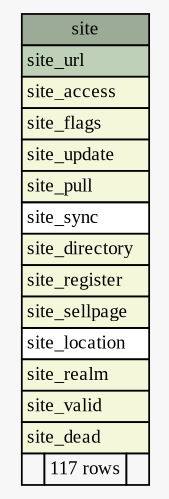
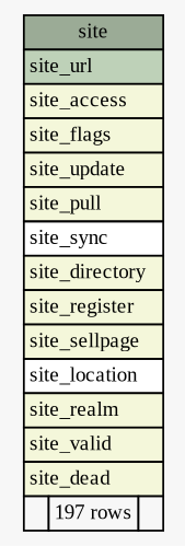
  digraph {
    bgcolor="#f7f7f7"
    fontname="Liberation Serif"
    fontsize=11
    nodesep=0.18
    rankdir=TB
    ranksep=0.46
-   n1 [fontname="Liberation Serif" fontsize=11 label=<     <TABLE BORDER="0" CELLBORDER="1" CELLSPACING="0" BGCOLOR="#ffffff">       <TR><TD COLSPAN="3" BGCOLOR="#9bab96" ALIGN="CENTER">site</TD></TR>       <TR><TD PORT="site_url" COLSPAN="3" BGCOLOR="#bed1b8" ALIGN="LEFT">site_url</TD></TR>       <TR><TD PORT="site_access" COLSPAN="3" BGCOLOR="#f4f7da" ALIGN="LEFT">site_access</TD></TR>       <TR><TD PORT="site_flags" COLSPAN="3" BGCOLOR="#f4f7da" ALIGN="LEFT">site_flags</TD></TR>       <TR><TD PORT="site_update" COLSPAN="3" BGCOLOR="#f4f7da" ALIGN="LEFT">site_update</TD></TR>       <TR><TD PORT="site_pull" COLSPAN="3" BGCOLOR="#f4f7da" ALIGN="LEFT">site_pull</TD></TR>       <TR><TD PORT="site_sync" COLSPAN="3" ALIGN="LEFT">site_sync</TD></TR>       <TR><TD PORT="site_directory" COLSPAN="3" BGCOLOR="#f4f7da" ALIGN="LEFT">site_directory</TD></TR>       <TR><TD PORT="site_register" COLSPAN="3" BGCOLOR="#f4f7da" ALIGN="LEFT">site_register</TD></TR>       <TR><TD PORT="site_sellpage" COLSPAN="3" BGCOLOR="#f4f7da" ALIGN="LEFT">site_sellpage</TD></TR>       <TR><TD PORT="site_location" COLSPAN="3" ALIGN="LEFT">site_location</TD></TR>       <TR><TD PORT="site_realm" COLSPAN="3" BGCOLOR="#f4f7da" ALIGN="LEFT">site_realm</TD></TR>       <TR><TD PORT="site_valid" COLSPAN="3" BGCOLOR="#f4f7da" ALIGN="LEFT">site_valid</TD></TR>       <TR><TD PORT="site_dead" COLSPAN="3" BGCOLOR="#f4f7da" ALIGN="LEFT">site_dead</TD></TR>       <TR><TD ALIGN="LEFT" BGCOLOR="#f7f7f7">  </TD><TD ALIGN="RIGHT" BGCOLOR="#f7f7f7">117 rows</TD><TD ALIGN="RIGHT" BGCOLOR="#f7f7f7">  </TD></TR>     </TABLE>> shape=plaintext]
+   n1 [fontname="Liberation Serif" fontsize=11 label=<     <TABLE BORDER="0" CELLBORDER="1" CELLSPACING="0" BGCOLOR="#ffffff">       <TR><TD COLSPAN="3" BGCOLOR="#9bab96" ALIGN="CENTER">site</TD></TR>       <TR><TD PORT="site_url" COLSPAN="3" BGCOLOR="#bed1b8" ALIGN="LEFT">site_url</TD></TR>       <TR><TD PORT="site_access" COLSPAN="3" BGCOLOR="#f4f7da" ALIGN="LEFT">site_access</TD></TR>       <TR><TD PORT="site_flags" COLSPAN="3" BGCOLOR="#f4f7da" ALIGN="LEFT">site_flags</TD></TR>       <TR><TD PORT="site_update" COLSPAN="3" BGCOLOR="#f4f7da" ALIGN="LEFT">site_update</TD></TR>       <TR><TD PORT="site_pull" COLSPAN="3" BGCOLOR="#f4f7da" ALIGN="LEFT">site_pull</TD></TR>       <TR><TD PORT="site_sync" COLSPAN="3" ALIGN="LEFT">site_sync</TD></TR>       <TR><TD PORT="site_directory" COLSPAN="3" BGCOLOR="#f4f7da" ALIGN="LEFT">site_directory</TD></TR>       <TR><TD PORT="site_register" COLSPAN="3" BGCOLOR="#f4f7da" ALIGN="LEFT">site_register</TD></TR>       <TR><TD PORT="site_sellpage" COLSPAN="3" BGCOLOR="#f4f7da" ALIGN="LEFT">site_sellpage</TD></TR>       <TR><TD PORT="site_location" COLSPAN="3" ALIGN="LEFT">site_location</TD></TR>       <TR><TD PORT="site_realm" COLSPAN="3" BGCOLOR="#f4f7da" ALIGN="LEFT">site_realm</TD></TR>       <TR><TD PORT="site_valid" COLSPAN="3" BGCOLOR="#f4f7da" ALIGN="LEFT">site_valid</TD></TR>       <TR><TD PORT="site_dead" COLSPAN="3" BGCOLOR="#f4f7da" ALIGN="LEFT">site_dead</TD></TR>       <TR><TD ALIGN="LEFT" BGCOLOR="#f7f7f7">  </TD><TD ALIGN="RIGHT" BGCOLOR="#f7f7f7">197 rows</TD><TD ALIGN="RIGHT" BGCOLOR="#f7f7f7">  </TD></TR>     </TABLE>> shape=plaintext]
  }
